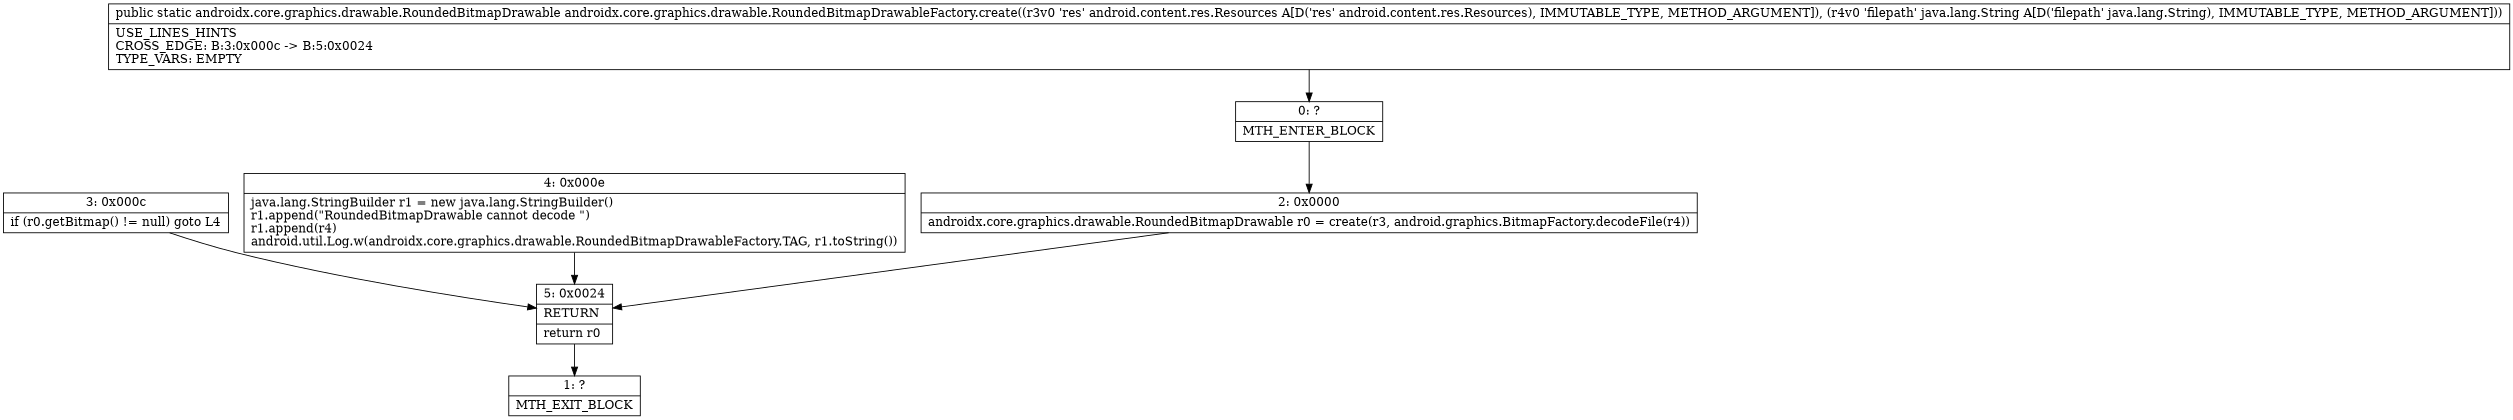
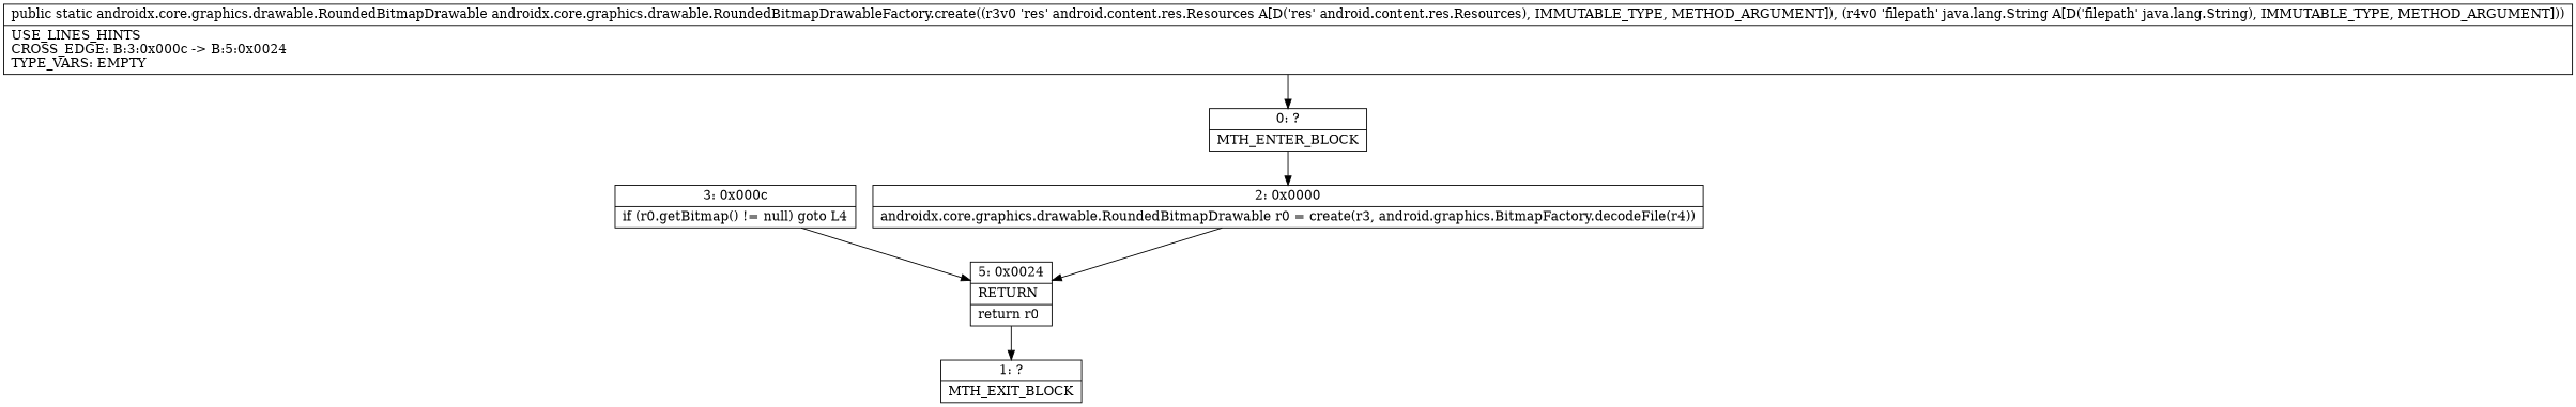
  digraph {
    node [shape=record]
    n1 [label="{0\:\ ?|MTH_ENTER_BLOCK\l}"]
    n2 [label="{2\:\ 0x0000|androidx.core.graphics.drawable.RoundedBitmapDrawable r0 = create(r3, android.graphics.BitmapFactory.decodeFile(r4))\l}"]
    n3 [label="{5\:\ 0x0024|RETURN\l|return r0\l}"]
    n4 [label="{3\:\ 0x000c|if (r0.getBitmap() != null) goto L4\l}"]
-   n5 [label="{4\:\ 0x000e|java.lang.StringBuilder r1 = new java.lang.StringBuilder()\lr1.append(\"RoundedBitmapDrawable cannot decode \")\lr1.append(r4)\landroid.util.Log.w(androidx.core.graphics.drawable.RoundedBitmapDrawableFactory.TAG, r1.toString())\l}"]
    n6 [label="{1\:\ ?|MTH_EXIT_BLOCK\l}"]
    n7 [label="{public static androidx.core.graphics.drawable.RoundedBitmapDrawable androidx.core.graphics.drawable.RoundedBitmapDrawableFactory.create((r3v0 'res' android.content.res.Resources A[D('res' android.content.res.Resources), IMMUTABLE_TYPE, METHOD_ARGUMENT]), (r4v0 'filepath' java.lang.String A[D('filepath' java.lang.String), IMMUTABLE_TYPE, METHOD_ARGUMENT]))  | USE_LINES_HINTS\lCROSS_EDGE: B:3:0x000c \-\> B:5:0x0024\lTYPE_VARS: EMPTY\l}"]
    n1 -> n2
    n2 -> n3
    n3 -> n6
    n4 -> n3
-   n5 -> n3
    n7 -> n1
  }
